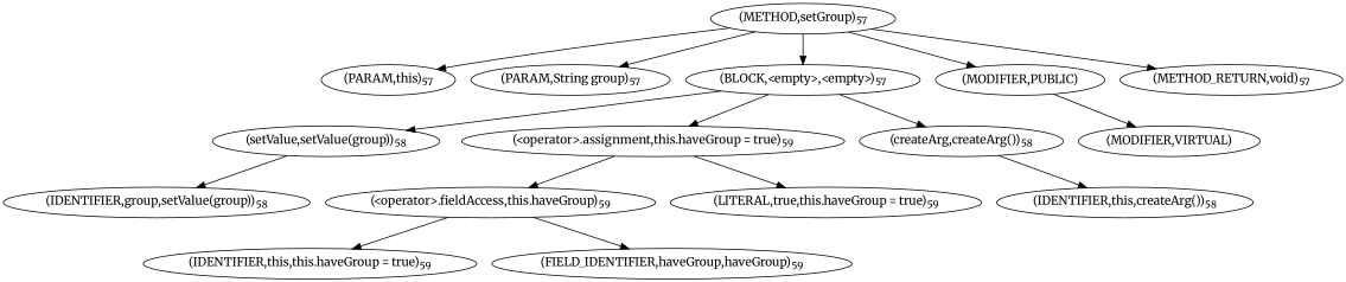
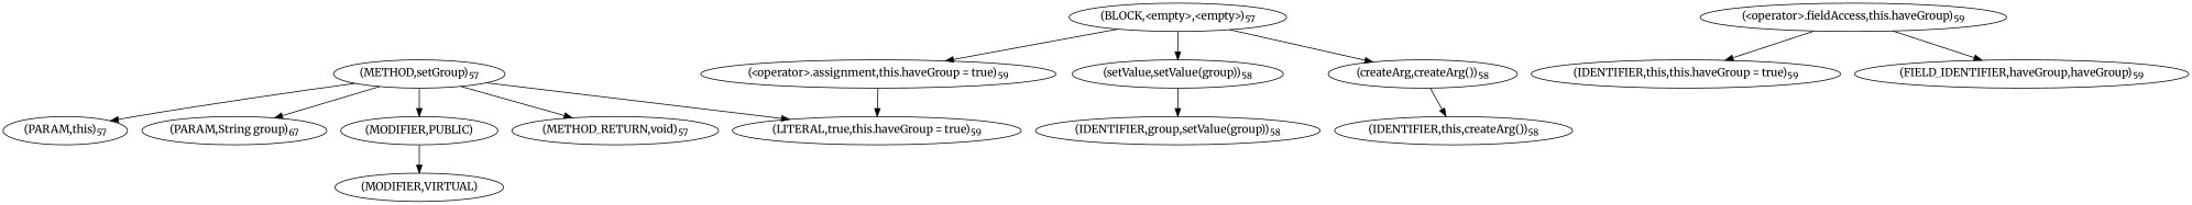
  digraph {
    fontname=Merriweather
    node [fontname=Merriweather]
    edge [fontname=Merriweather]
    n1 [label=<(METHOD,setGroup)<SUB>57</SUB>>]
    n2 [label=<(PARAM,this)<SUB>57</SUB>>]
-   n3 [label=<(PARAM,String group)<SUB>57</SUB>>]
+   n3 [label=<(PARAM,String group)<SUB>67</SUB>>]
    n4 [label=<(BLOCK,&lt;empty&gt;,&lt;empty&gt;)<SUB>57</SUB>>]
    n5 [label=<(MODIFIER,PUBLIC)>]
    n6 [label=<(METHOD_RETURN,void)<SUB>57</SUB>>]
    n7 [label=<(setValue,setValue(group))<SUB>58</SUB>>]
    n8 [label=<(&lt;operator&gt;.assignment,this.haveGroup = true)<SUB>59</SUB>>]
    n9 [label=<(createArg,createArg())<SUB>58</SUB>>]
    n10 [label=<(MODIFIER,VIRTUAL)>]
    n11 [label=<(IDENTIFIER,group,setValue(group))<SUB>58</SUB>>]
    n12 [label=<(&lt;operator&gt;.fieldAccess,this.haveGroup)<SUB>59</SUB>>]
    n13 [label=<(LITERAL,true,this.haveGroup = true)<SUB>59</SUB>>]
    n14 [label=<(IDENTIFIER,this,createArg())<SUB>58</SUB>>]
    n15 [label=<(IDENTIFIER,this,this.haveGroup = true)<SUB>59</SUB>>]
    n16 [label=<(FIELD_IDENTIFIER,haveGroup,haveGroup)<SUB>59</SUB>>]
    n1 -> n2
    n1 -> n3
-   n1 -> n4
+   n1 -> n13
    n1 -> n5
    n1 -> n6
    n4 -> n7
    n4 -> n8
    n4 -> n9
    n5 -> n10
    n7 -> n11
-   n8 -> n12
    n8 -> n13
    n9 -> n14
    n12 -> n15
    n12 -> n16
  }
